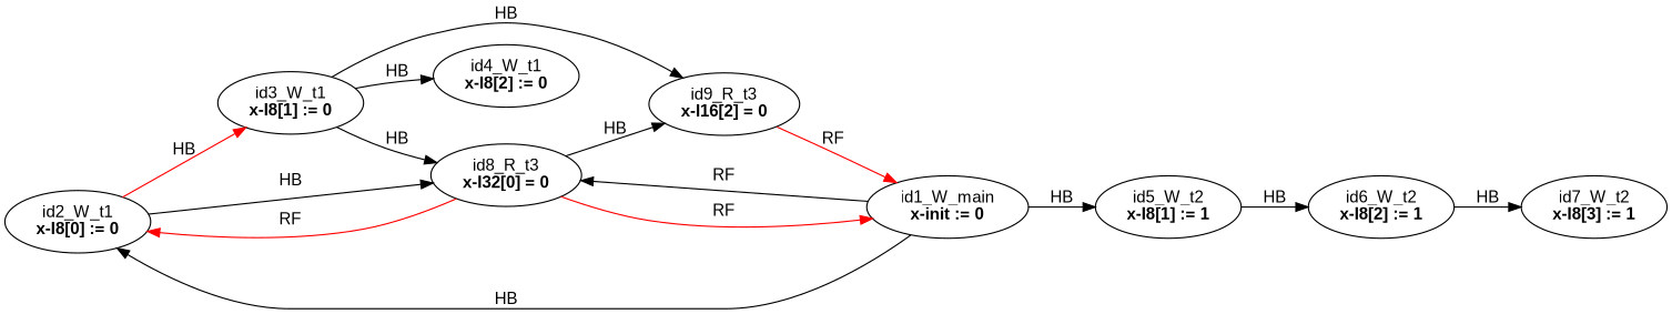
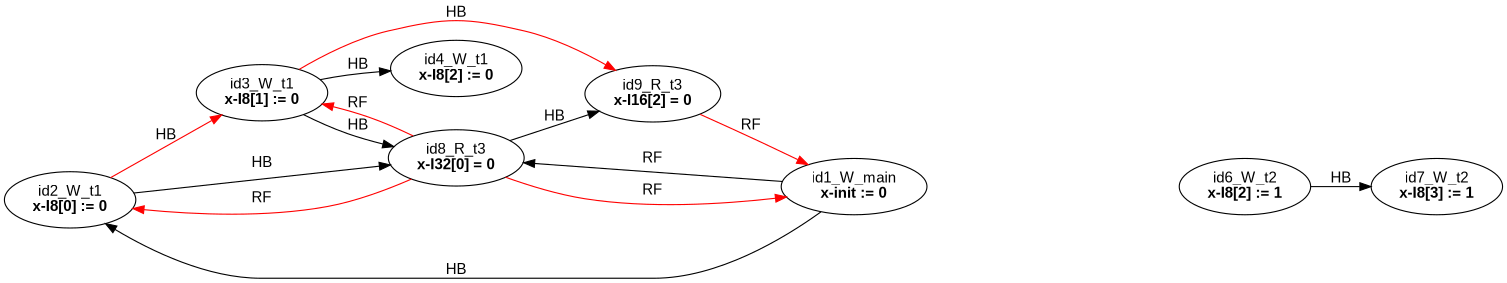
  digraph {
    fontname="Liberation Sans"
    rankdir=LR
    splines=true
    node [fontname="Liberation Sans"]
    edge [color=black fontname="Liberation Sans"]
    n1 [label=<id2_W_t1<br/><B>x-I8[0] := 0</B>>]
    n2 [label=<id3_W_t1<br/><B>x-I8[1] := 0</B>>]
    n3 [label=<id8_R_t3<br/><B>x-I32[0] = 0</B>>]
    n4 [label=<id9_R_t3<br/><B>x-I16[2] = 0</B>>]
    n5 [label=<id4_W_t1<br/><B>x-I8[2] := 0</B>>]
    n6 [label=<id1_W_main<br/><B>x-init := 0</B>>]
-   n7 [label=<id5_W_t2<br/><B>x-I8[1] := 1</B>>]
    n8 [label=<id6_W_t2<br/><B>x-I8[2] := 1</B>>]
    n9 [label=<id7_W_t2<br/><B>x-I8[3] := 1</B>>]
    n1 -> n2 [color=red label=HB]
    n1 -> n3 [label=HB]
    n2 -> n3 [label=HB]
-   n2 -> n4 [label=HB]
+   n2 -> n4 [color=red label=HB]
    n2 -> n5 [label=HB]
    n3 -> n1 [color=red label=RF]
+   n3 -> n2 [color=red label=RF]
    n3 -> n4 [label=HB]
    n3 -> n6 [color=red label=RF]
    n4 -> n6 [color=red label=RF]
    n6 -> n1 [label=HB]
    n6 -> n3 [label=RF]
-   n6 -> n7 [label=HB]
-   n7 -> n8 [label=HB]
    n8 -> n9 [label=HB]
  }
